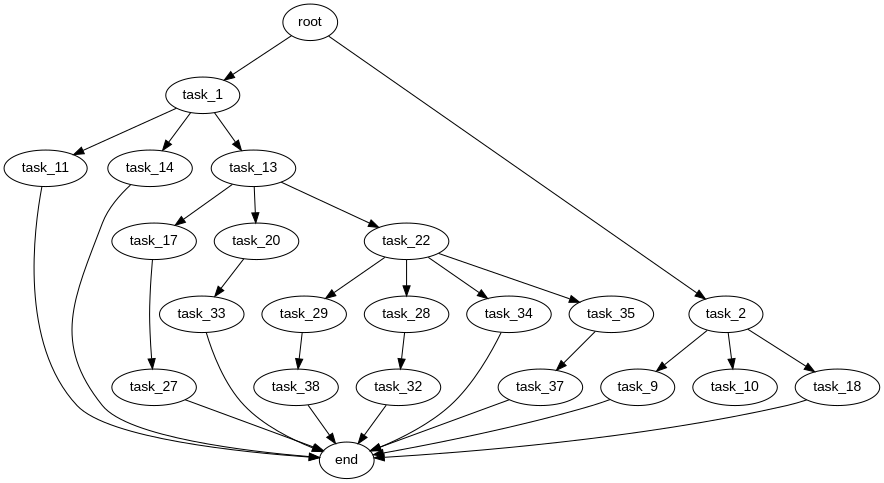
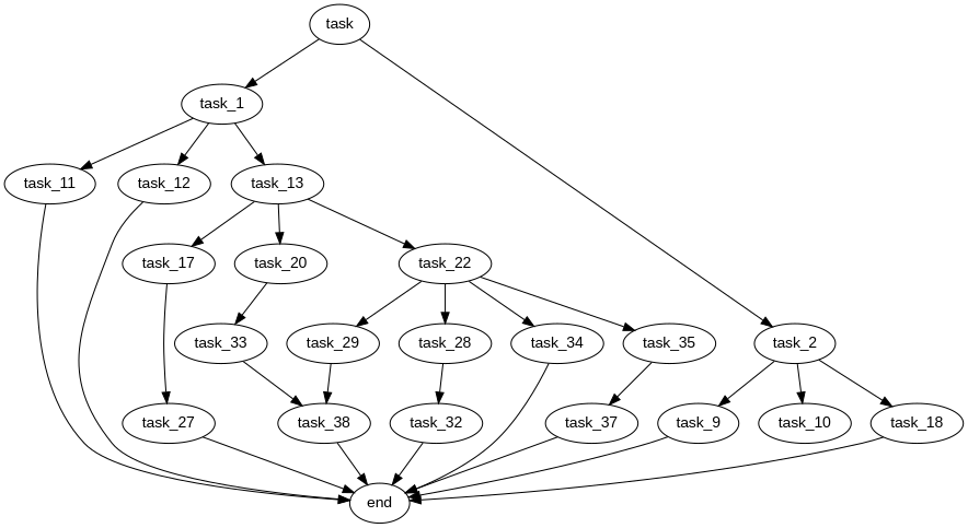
  digraph {
    fontname="Liberation Sans"
    node [fontname="Liberation Sans"]
    edge [fontname="Liberation Sans"]
-   root
+   root [label=task]
    task_1
    task_2
    task_11
-   task_12 [label=task_14]
+   task_12
    task_13
    task_9
    task_10
    task_18
    end
    task_17
    task_20
    task_22
    task_27
    task_33
    task_28
    task_29
    task_34
    task_35
    task_32
    task_38
    task_37
    root -> task_1
    root -> task_2
    task_1 -> task_11
    task_1 -> task_12
    task_1 -> task_13
    task_2 -> task_9
    task_2 -> task_10
    task_2 -> task_18
    task_11 -> end
    task_12 -> end
    task_13 -> task_17
    task_13 -> task_20
    task_13 -> task_22
    task_9 -> end
    task_18 -> end
    task_17 -> task_27
    task_20 -> task_33
    task_22 -> task_28
    task_22 -> task_29
    task_22 -> task_34
    task_22 -> task_35
    task_27 -> end
-   task_33 -> end
+   task_33 -> task_38
    task_28 -> task_32
    task_29 -> task_38
    task_34 -> end
    task_35 -> task_37
    task_32 -> end
    task_38 -> end
    task_37 -> end
  }
